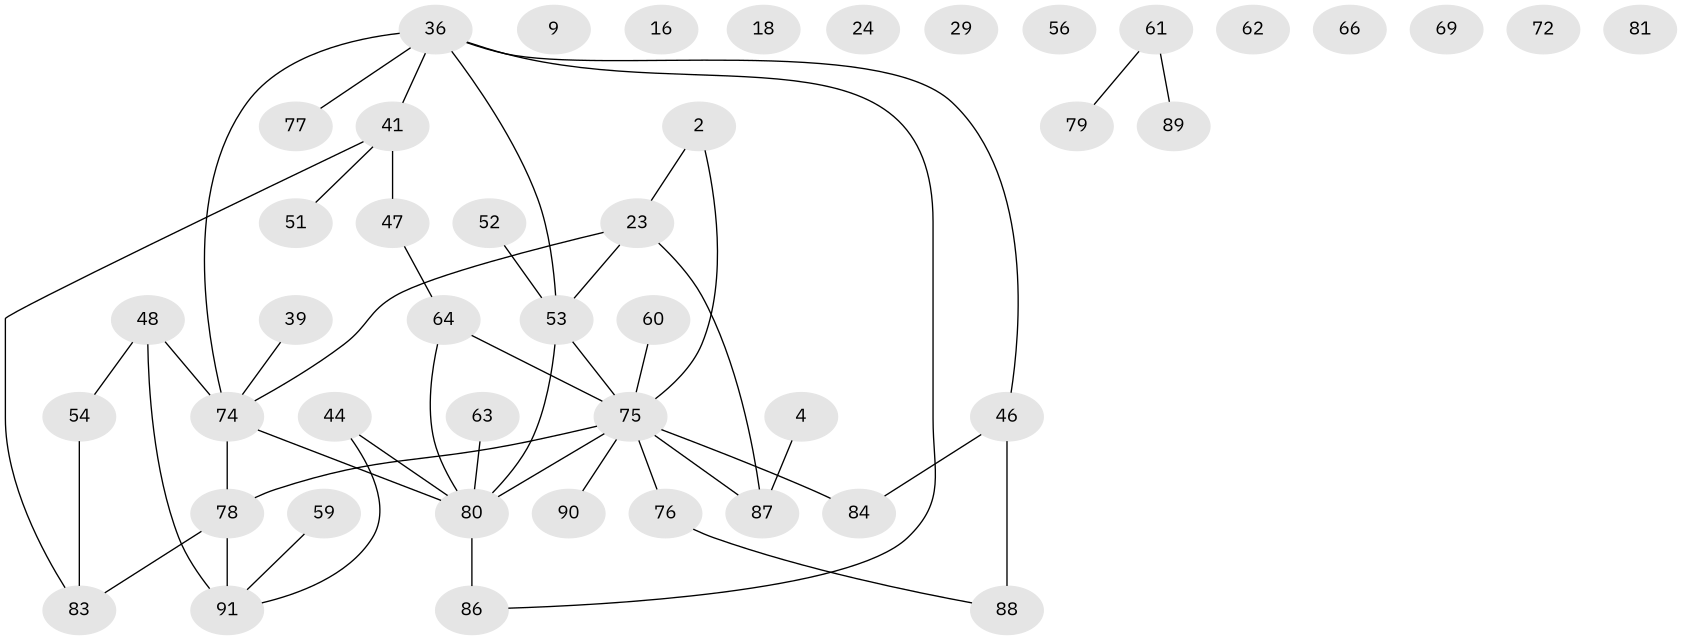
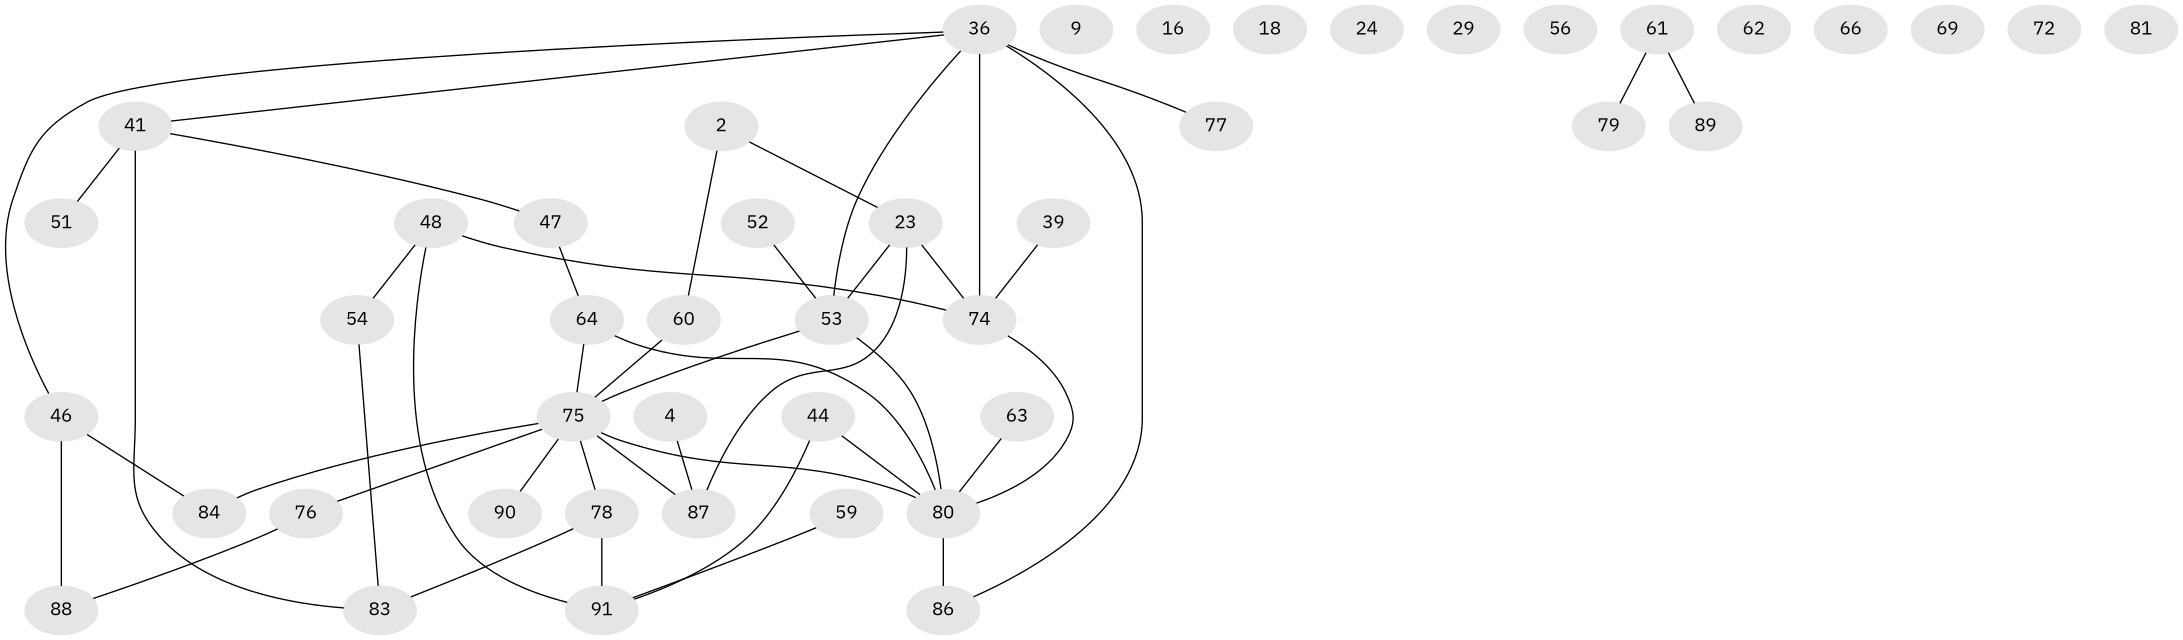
  graph {
    fontname="IBM Plex Sans"
    node [color=gray90 fontname="IBM Plex Sans" style=filled]
    edge [fontname="IBM Plex Sans"]
    23 [super="+3"]
    53 [super="+45"]
    74 [super="+37+71+25"]
    87 [super="+85"]
    n5 [label=2]
    75 [super="+67+50"]
    80 [super="+70+35"]
    84 [super="+57+28"]
    78 [super="+27+31"]
    76 [super="+15"]
    90
    4
    9
    16 [super="+5"]
    18
    24
    29
    36 [super="+11"]
    41 [super="+12+38+8"]
    46
    77
    86 [super="+73+65"]
    47 [super="+40+30"]
    51
    83 [super="+82+22"]
    88 [super="+42"]
    39
    64
    44
    91
    48 [super="+43"]
    54
    52
    56
    59
    60
    61
    79
    89
    62
    63
    66
    69 [super="+19"]
    72
    81
    23 -- 53 [weight=2]
    23 -- 74
    23 -- 87
    53 -- 75
    53 -- 80 [weight=4]
    74 -- 80
-   74 -- 78 [weight=2]
    n5 -- 23
-   n5 -- 75
+   n5 -- 60
    75 -- 87
    75 -- 80 [weight=2]
    75 -- 84
    75 -- 78 [weight=2]
    75 -- 76
    75 -- 90
    80 -- 86 [weight=3]
    78 -- 83 [weight=2]
    78 -- 91 [weight=2]
    76 -- 88
    4 -- 87
    36 -- 53
    36 -- 74 [weight=2]
    36 -- 41
    36 -- 46
    36 -- 77
    36 -- 86 [weight=2]
    41 -- 47
    41 -- 51
    41 -- 83 [weight=2]
    46 -- 84
    46 -- 88 [weight=2]
    47 -- 64
    39 -- 74
    64 -- 75
    64 -- 80 [weight=3]
    44 -- 80
    44 -- 91
    48 -- 74
    48 -- 91
    48 -- 54
    54 -- 83
    52 -- 53
    59 -- 91
    60 -- 75
    61 -- 79
    61 -- 89
    63 -- 80
  }
